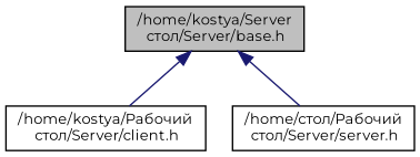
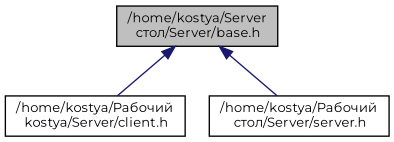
  digraph {
    fontname=Montserrat
    node [color=black fillcolor=white fontname=Montserrat fontsize=10 shape=record style=filled]
    edge [color=midnightblue dir=back fontname=Montserrat fontsize=10 labelfontname=Helvetica labelfontsize=10 style=solid]
    n1 [fillcolor=grey75 fontcolor=black height=0.2 label="/home/kostya/Server\l стол/Server/base.h" width=0.4]
-   n2 [height=0.2 label="/home/kostya/Рабочий\l стол/Server/client.h" width=0.4]
-   n3 [height=0.2 label="/home/стол/Рабочий\l стол/Server/server.h" width=0.4]
+   n2 [height=0.2 label="/home/kostya/Рабочий\l kostya/Server/client.h" width=0.4]
+   n3 [height=0.2 label="/home/kostya/Рабочий\l стол/Server/server.h" width=0.4]
    n1 -> n2
    n1 -> n3
  }
